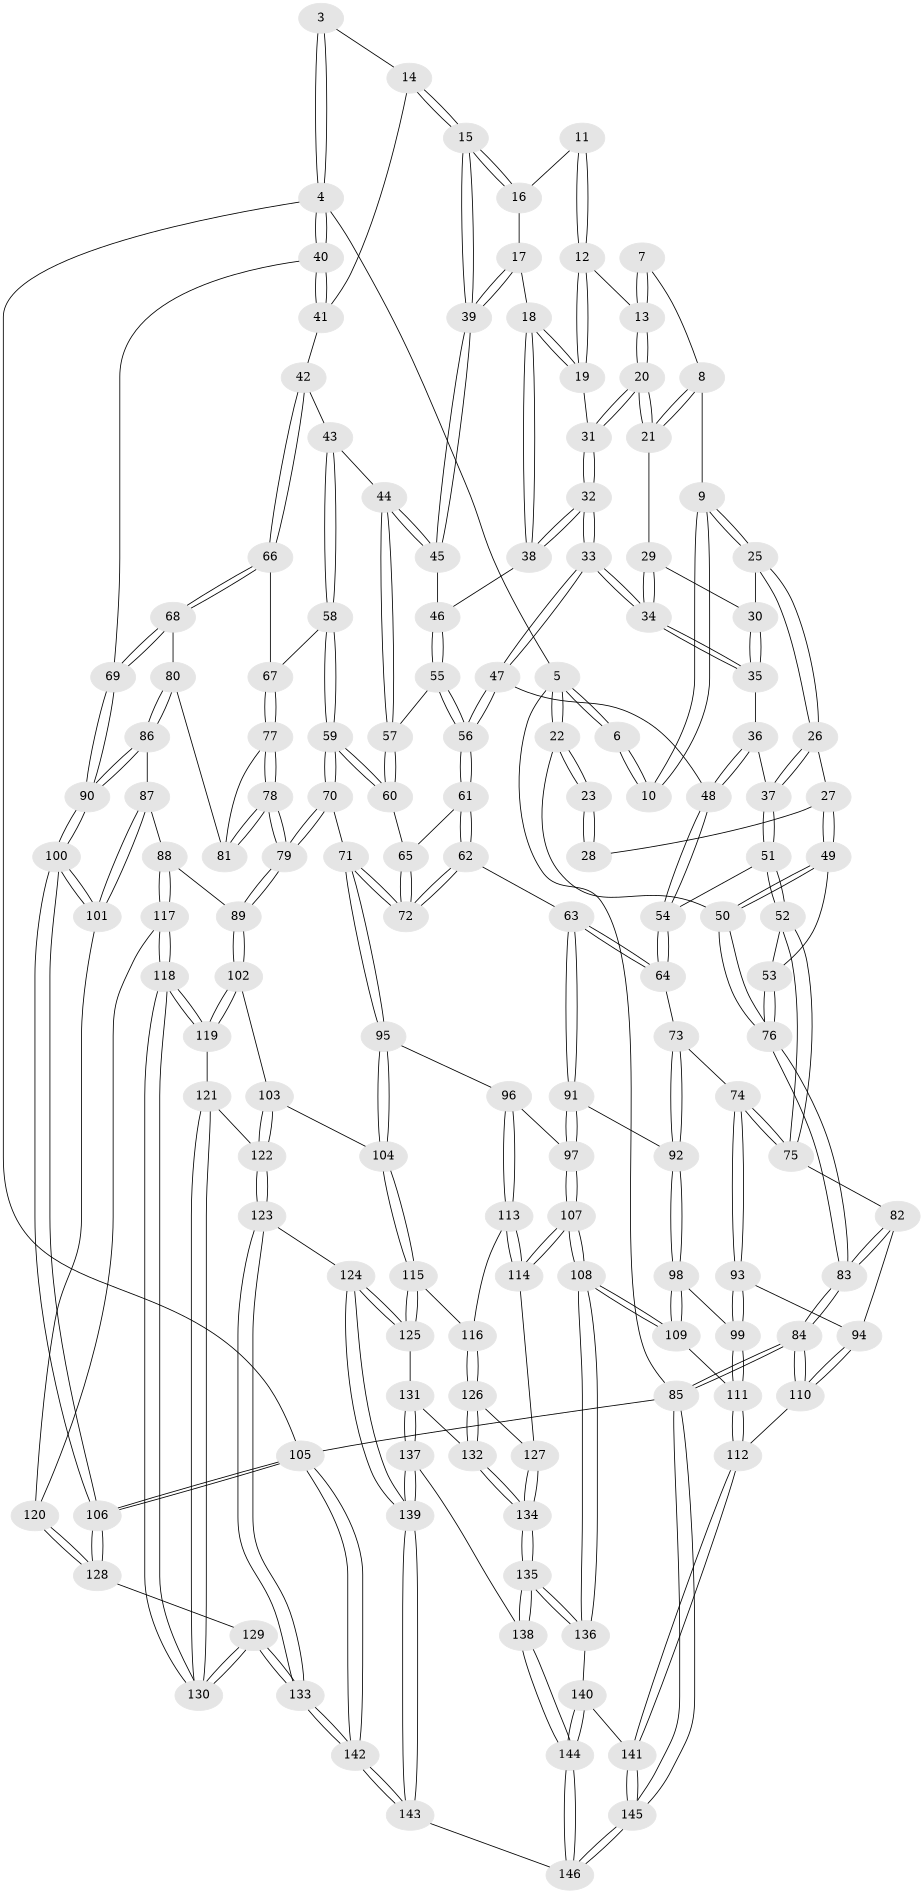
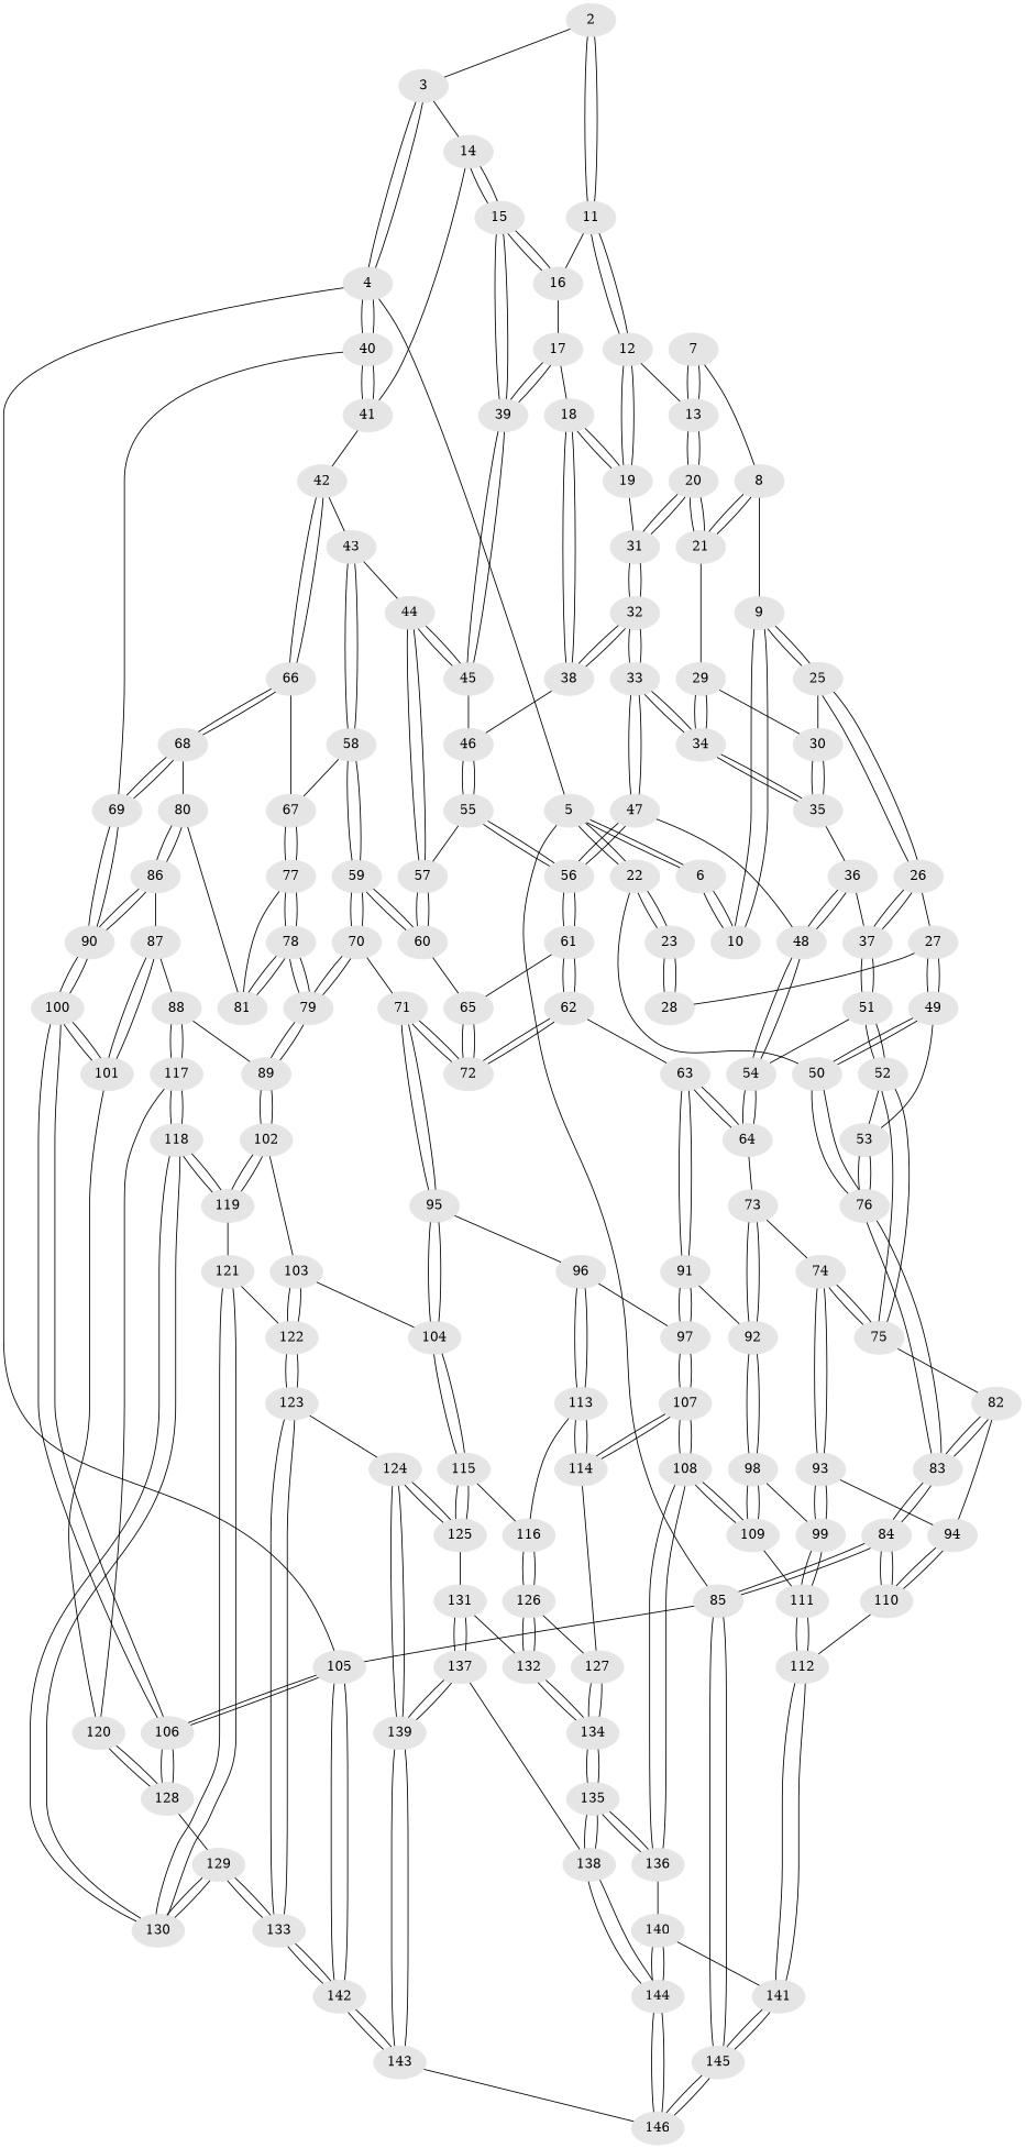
  graph {
    node [color=gray90 style=filled]
+   2
    3
    11
    7
    8
    13
    4
    14
    12
    16
    5
    40
    105
    15
    41
    6
    22
    85
    69
    106
    142
    10
    23
    50
    145
    9
    21
    20
    25
    29
    26
    30
    19
    17
    31
    39
    42
    45
    18
    38
    46
    32
    34
    28
    76
    27
    37
    35
    49
    51
    53
    36
    33
    47
    48
    56
    54
    52
    55
    90
    43
    66
    44
    58
    67
    68
    57
    59
    60
    61
    64
    83
    75
    82
    73
    65
    62
    70
    77
    71
    79
    72
    63
    91
    92
    97
    74
    80
    78
    81
    86
    100
    95
    89
    96
    104
    93
    98
    94
    99
    84
    102
    87
    110
    112
    146
    88
    101
    117
    120
    118
    103
    119
    107
    109
    111
    113
    115
    114
    116
    108
    128
    122
    121
    123
    125
    143
    129
    136
    127
    140
    141
    126
    134
    131
    132
    130
    124
    133
    139
    137
    135
    138
    144
+   2 -- 3
+   2 -- 11
+   2 -- 11
    3 -- 4
    3 -- 4
    3 -- 14
    11 -- 12
    11 -- 12
    11 -- 16
    7 -- 8
    7 -- 13
    7 -- 13
    8 -- 9
    8 -- 21
    8 -- 21
    13 -- 20
    13 -- 20
    4 -- 5
    4 -- 40
    4 -- 40
    4 -- 105
    14 -- 15
    14 -- 15
    14 -- 41
    12 -- 13
    12 -- 19
    12 -- 19
    16 -- 17
    5 -- 6
    5 -- 6
    5 -- 22
    5 -- 22
    5 -- 85
    40 -- 41
    40 -- 41
    40 -- 69
    105 -- 106
    105 -- 106
    105 -- 142
    105 -- 142
    15 -- 16
    15 -- 16
    15 -- 39
    15 -- 39
    41 -- 42
    6 -- 10
    6 -- 10
    22 -- 23
    22 -- 23
    22 -- 50
    85 -- 105
    85 -- 145
    85 -- 145
    69 -- 90
    69 -- 90
    106 -- 128
    106 -- 128
    142 -- 143
    142 -- 143
    23 -- 28
    23 -- 28
    50 -- 76
    50 -- 76
    145 -- 146
    145 -- 146
    9 -- 10
    9 -- 10
    9 -- 25
    9 -- 25
    21 -- 29
    20 -- 21
    20 -- 21
    20 -- 31
    20 -- 31
    25 -- 26
    25 -- 26
    25 -- 30
    29 -- 30
    29 -- 34
    29 -- 34
    26 -- 27
    26 -- 37
    26 -- 37
    30 -- 35
    30 -- 35
    19 -- 31
    17 -- 39
    17 -- 39
    17 -- 18
    31 -- 32
    31 -- 32
    39 -- 45
    39 -- 45
    42 -- 43
    42 -- 66
    42 -- 66
    45 -- 46
    18 -- 19
    18 -- 19
    18 -- 38
    18 -- 38
    38 -- 46
    46 -- 55
    46 -- 55
    32 -- 38
    32 -- 38
    32 -- 33
    32 -- 33
    34 -- 35
    34 -- 35
    76 -- 83
    76 -- 83
    27 -- 28
    27 -- 49
    27 -- 49
    37 -- 51
    37 -- 51
    35 -- 36
    49 -- 50
    49 -- 50
    49 -- 53
    51 -- 54
    51 -- 52
    51 -- 52
    53 -- 76
    53 -- 76
    36 -- 37
    36 -- 48
    36 -- 48
    33 -- 34
    33 -- 34
    33 -- 47
    33 -- 47
    47 -- 48
    47 -- 56
    47 -- 56
    48 -- 54
    48 -- 54
    56 -- 61
    56 -- 61
    54 -- 64
    54 -- 64
    52 -- 53
    52 -- 75
    52 -- 75
    55 -- 56
    55 -- 56
    55 -- 57
    90 -- 100
    90 -- 100
    43 -- 44
    43 -- 58
    43 -- 58
    66 -- 67
    66 -- 68
    66 -- 68
    44 -- 45
    44 -- 45
    44 -- 57
    44 -- 57
    58 -- 67
    58 -- 59
    58 -- 59
    67 -- 77
    67 -- 77
    68 -- 69
    68 -- 69
    68 -- 80
    57 -- 60
    57 -- 60
    59 -- 60
    59 -- 60
    59 -- 70
    59 -- 70
    60 -- 65
    61 -- 65
    61 -- 62
    61 -- 62
    64 -- 73
    83 -- 84
    83 -- 84
    75 -- 82
    82 -- 83
    82 -- 83
    82 -- 94
    73 -- 92
    73 -- 92
    73 -- 74
    65 -- 72
    65 -- 72
    62 -- 72
    62 -- 72
    62 -- 63
    70 -- 71
    70 -- 79
    70 -- 79
    77 -- 78
    77 -- 78
    77 -- 81
    71 -- 72
    71 -- 72
    71 -- 95
    71 -- 95
    79 -- 89
    79 -- 89
    63 -- 64
    63 -- 64
    63 -- 91
    63 -- 91
    91 -- 92
    91 -- 97
    91 -- 97
    92 -- 98
    92 -- 98
    97 -- 107
    97 -- 107
    74 -- 75
    74 -- 75
    74 -- 93
    74 -- 93
    80 -- 81
    80 -- 86
    80 -- 86
    78 -- 79
    78 -- 79
    78 -- 81
    78 -- 81
    86 -- 90
    86 -- 90
    86 -- 87
    100 -- 106
    100 -- 106
    100 -- 101
    100 -- 101
    95 -- 96
    95 -- 104
    95 -- 104
    89 -- 102
    89 -- 102
    96 -- 97
    96 -- 113
    96 -- 113
    104 -- 115
    104 -- 115
    93 -- 94
    93 -- 99
    93 -- 99
    98 -- 99
    98 -- 109
    98 -- 109
    94 -- 110
    94 -- 110
    99 -- 111
    99 -- 111
    84 -- 85
    84 -- 85
    84 -- 110
    84 -- 110
    102 -- 103
    102 -- 119
    102 -- 119
    87 -- 88
    87 -- 101
    87 -- 101
    110 -- 112
    112 -- 141
    112 -- 141
    88 -- 89
    88 -- 117
    88 -- 117
    101 -- 120
    117 -- 120
    117 -- 118
    117 -- 118
    120 -- 128
    120 -- 128
    118 -- 119
    118 -- 119
    118 -- 130
    118 -- 130
    103 -- 104
    103 -- 122
    103 -- 122
    119 -- 121
    107 -- 114
    107 -- 114
    107 -- 108
    107 -- 108
    109 -- 111
    111 -- 112
    111 -- 112
    113 -- 114
    113 -- 114
    113 -- 116
    115 -- 116
    115 -- 125
    115 -- 125
    114 -- 127
    116 -- 126
    116 -- 126
    108 -- 109
    108 -- 109
    108 -- 136
    108 -- 136
    128 -- 129
    122 -- 123
    122 -- 123
    121 -- 122
    121 -- 130
    121 -- 130
    123 -- 124
    123 -- 133
    123 -- 133
    125 -- 131
    143 -- 146
    129 -- 130
    129 -- 130
    129 -- 133
    129 -- 133
    136 -- 140
    127 -- 134
    127 -- 134
    140 -- 141
    140 -- 144
    140 -- 144
    141 -- 145
    141 -- 145
    126 -- 127
    126 -- 132
    126 -- 132
    134 -- 135
    134 -- 135
    131 -- 132
    131 -- 137
    131 -- 137
    132 -- 134
    132 -- 134
    124 -- 125
    124 -- 125
    124 -- 139
    124 -- 139
    133 -- 142
    133 -- 142
    139 -- 143
    139 -- 143
    137 -- 139
    137 -- 139
    137 -- 138
    135 -- 136
    135 -- 136
    135 -- 138
    135 -- 138
    138 -- 144
    138 -- 144
    144 -- 146
    144 -- 146
  }
